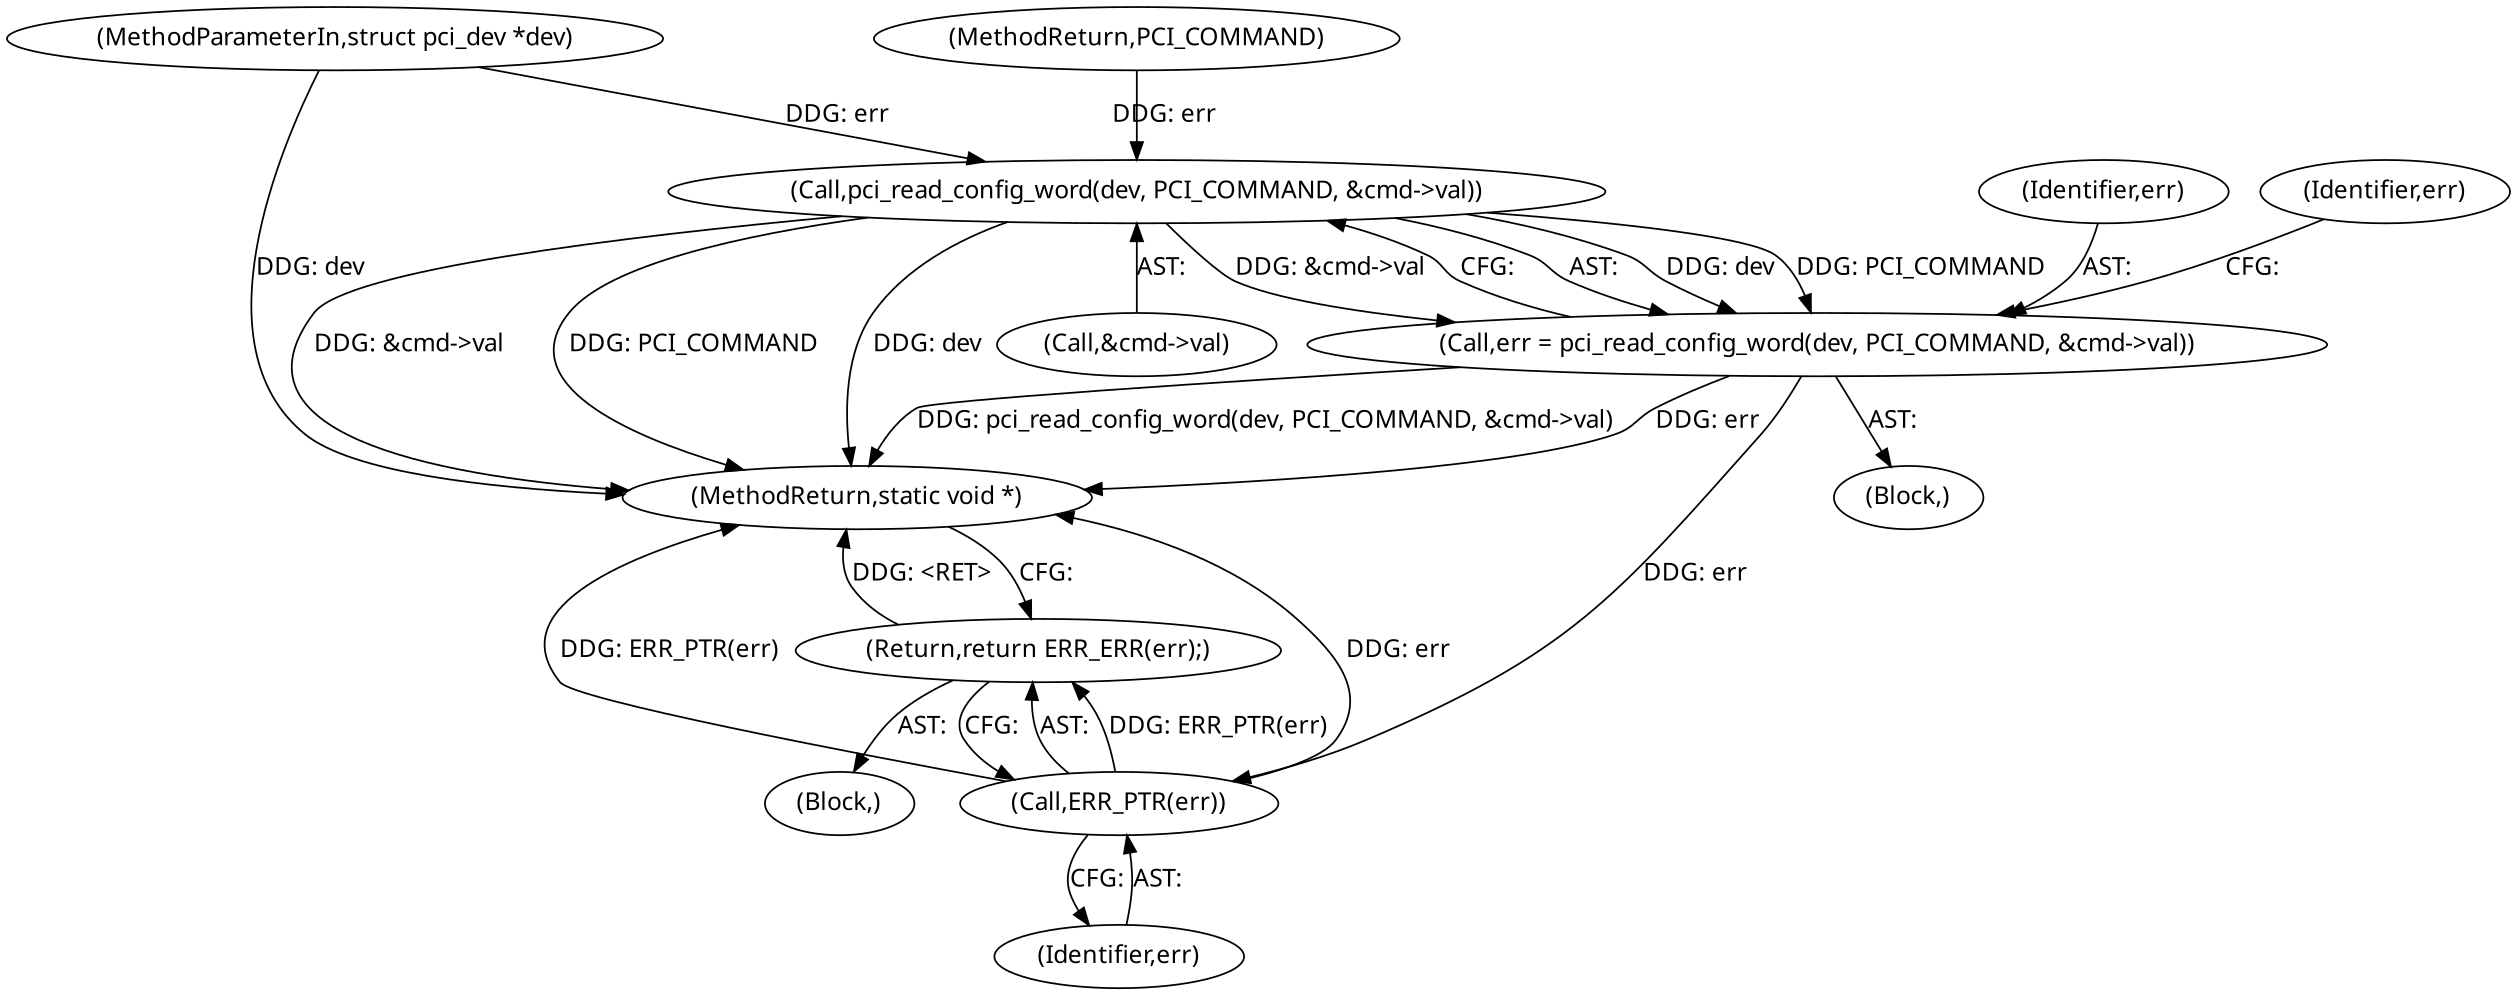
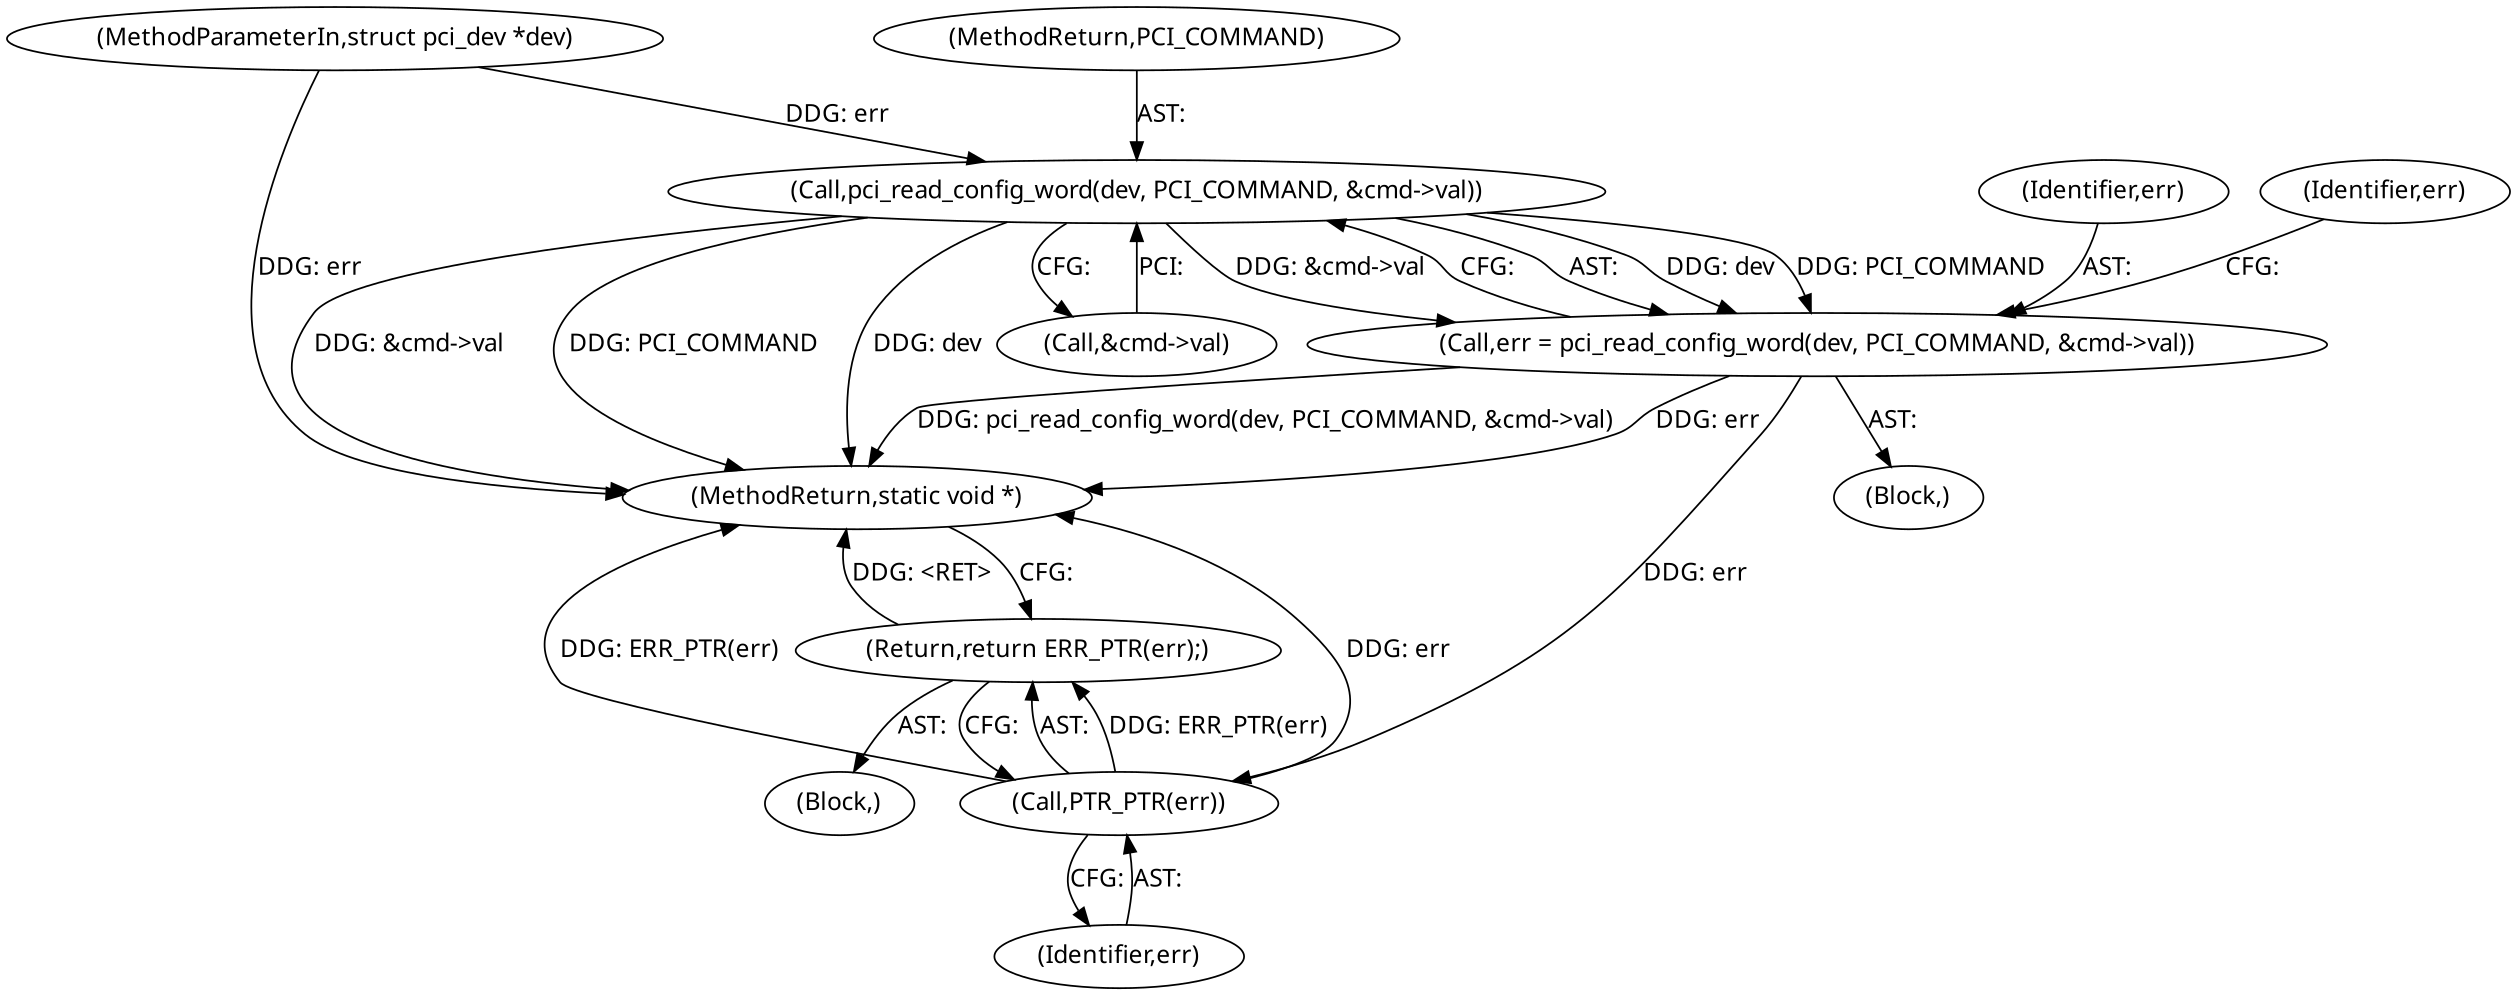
  digraph {
    fontname="Noto Sans"
    node [fontname="Noto Sans"]
    edge [fontname="Noto Sans"]
    n1 [label="(Call,pci_read_config_word(dev, PCI_COMMAND, &cmd->val))"]
    n2 [label="(Call,err = pci_read_config_word(dev, PCI_COMMAND, &cmd->val))"]
    n3 [label="(MethodReturn,static void *)"]
    n4 [label="(Call,&cmd->val)"]
-   n5 [label="(Call,ERR_PTR(err))"]
+   n5 [label="(Call,PTR_PTR(err))"]
    n6 [label="(Block,)"]
-   n7 [label="(Return,return ERR_ERR(err);)"]
+   n7 [label="(Return,return ERR_PTR(err);)"]
    n8 [label="(MethodParameterIn,struct pci_dev *dev)"]
    n9 [label="(Identifier,err)"]
    n10 [label="(Block,)"]
    n11 [label="(MethodReturn,PCI_COMMAND)"]
    n12 [label="(Identifier,err)"]
    n13 [label="(Identifier,err)"]
    n1 -> n2 [label="AST: "]
    n1 -> n2 [label="DDG: dev"]
    n1 -> n2 [label="DDG: PCI_COMMAND"]
    n1 -> n2 [label="DDG: &cmd->val"]
    n1 -> n3 [label="DDG: &cmd->val"]
    n1 -> n3 [label="DDG: PCI_COMMAND"]
    n1 -> n3 [label="DDG: dev"]
+   n1 -> n4 [label="CFG: "]
    n2 -> n1 [label="CFG: "]
    n2 -> n3 [label="DDG: pci_read_config_word(dev, PCI_COMMAND, &cmd->val)"]
    n2 -> n3 [label="DDG: err"]
    n2 -> n5 [label="DDG: err"]
    n2 -> n6 [label="AST: "]
    n3 -> n7 [label="CFG: "]
-   n4 -> n1 [label="AST: "]
+   n4 -> n1 [label="PCI: "]
    n5 -> n3 [label="DDG: ERR_PTR(err)"]
    n5 -> n3 [label="DDG: err"]
    n5 -> n7 [label="AST: "]
    n5 -> n7 [label="DDG: ERR_PTR(err)"]
    n5 -> n9 [label="CFG: "]
    n7 -> n3 [label="DDG: <RET>"]
    n7 -> n5 [label="CFG: "]
    n7 -> n10 [label="AST: "]
    n8 -> n1 [label="DDG: err"]
-   n8 -> n3 [label="DDG: dev"]
+   n8 -> n3 [label="DDG: err"]
    n9 -> n5 [label="AST: "]
-   n11 -> n1 [label="DDG: err"]
+   n11 -> n1 [label="AST: "]
    n12 -> n2 [label="AST: "]
    n13 -> n2 [label="CFG: "]
  }
